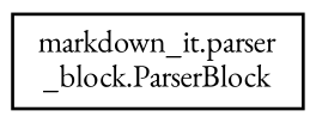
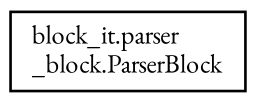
  digraph {
    rankdir=TB
    fontname="EB Garamond"
-   n1 [color=black fillcolor=white fontname="EB Garamond" fontsize=10 height=0.2 label="markdown_it.parser\l_block.ParserBlock" shape=record style=filled width=0.4]
+   n1 [color=black fillcolor=white fontname="EB Garamond" fontsize=10 height=0.2 label="block_it.parser\l_block.ParserBlock" shape=record style=filled width=0.4]
  }
